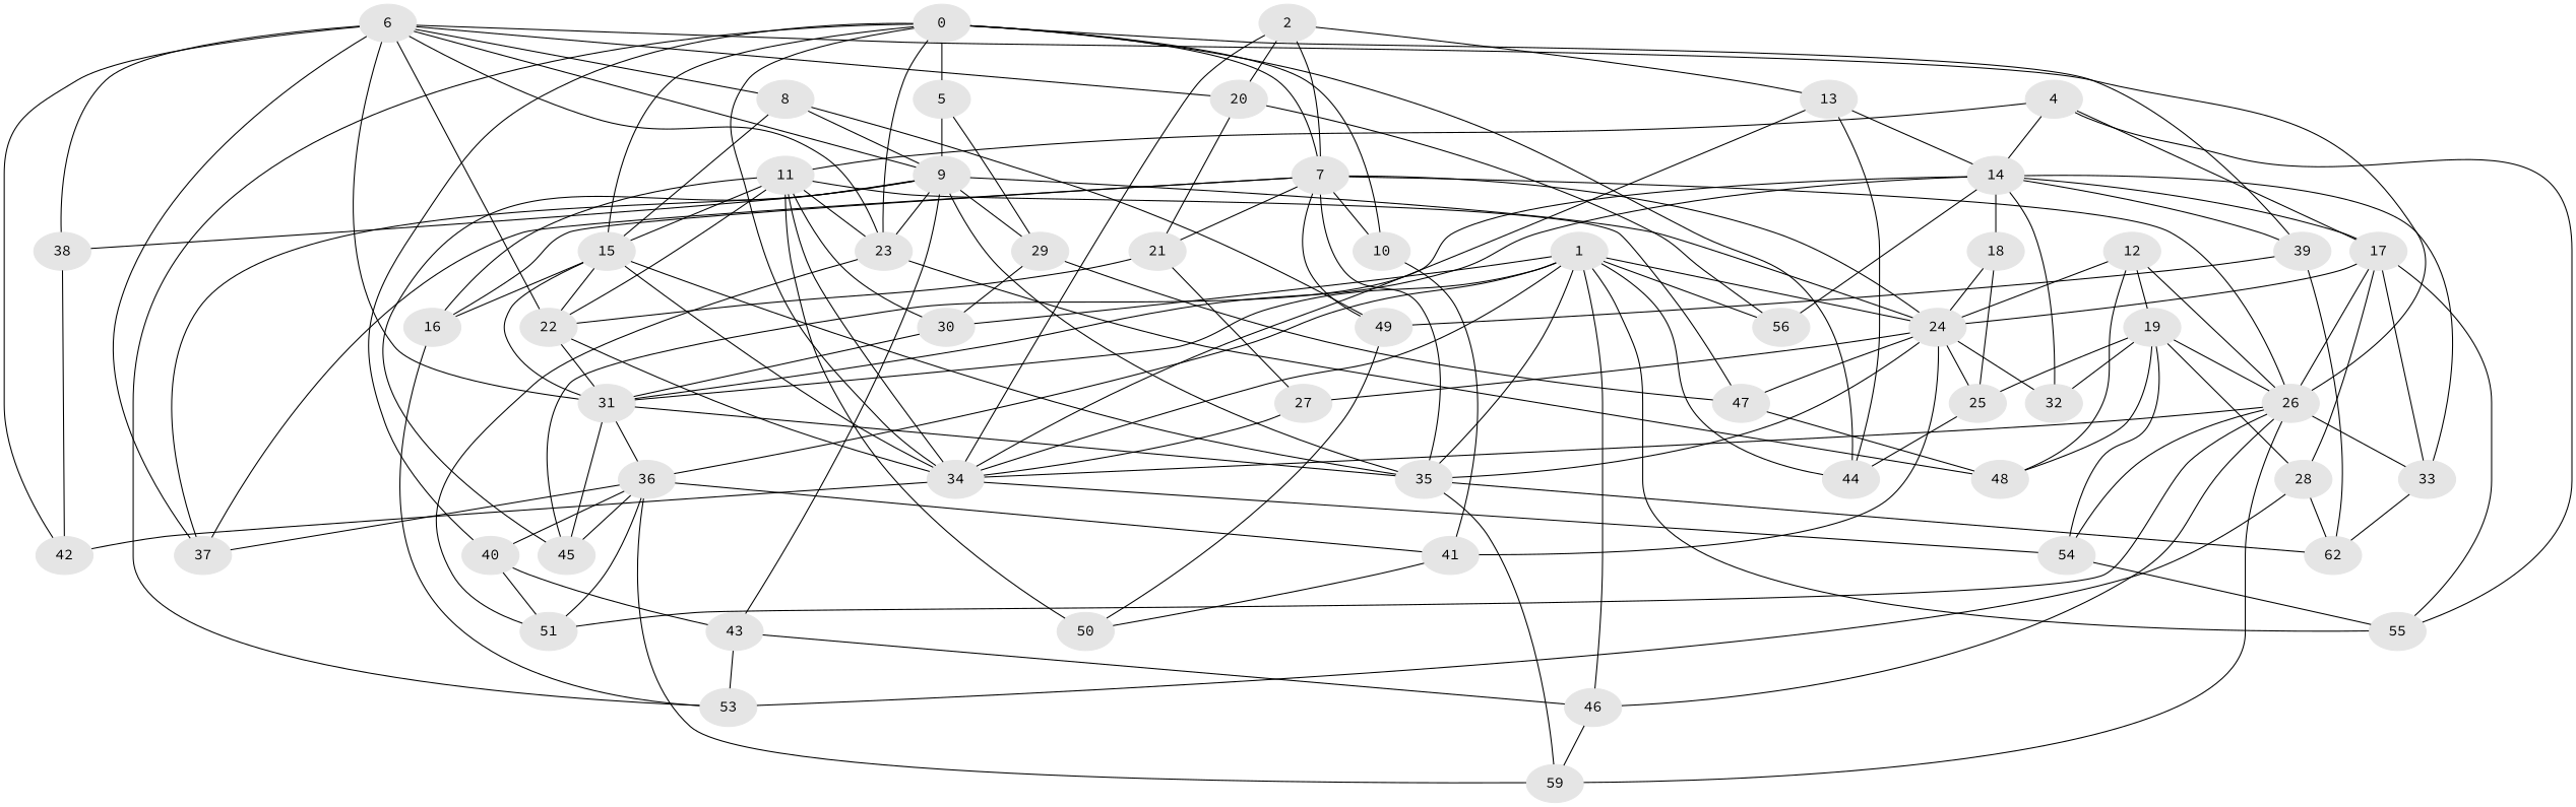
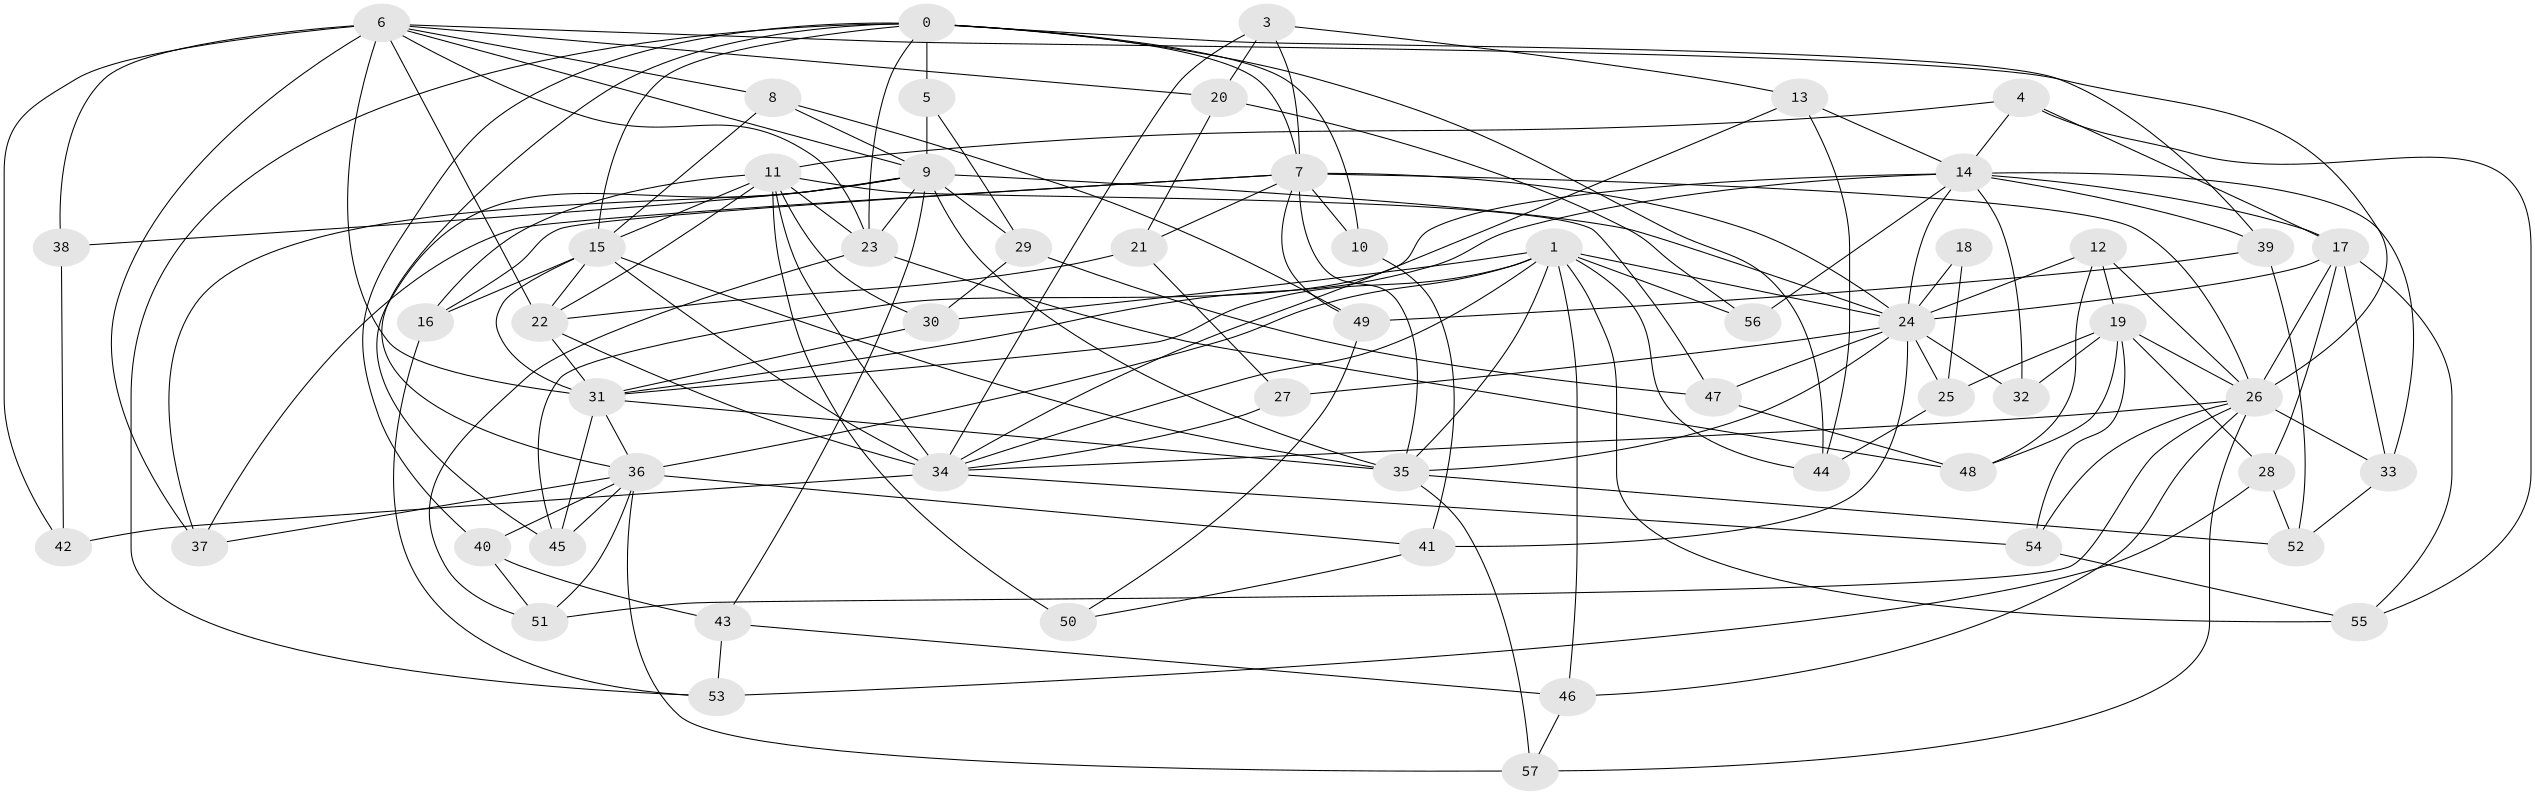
  graph {
    fontname="Source Code Pro"
    node [color=gray90 fontname="Source Code Pro" style=filled]
    edge [fontname="Source Code Pro" weight=1.0]
    1
    24
    30
    31
    34
    35
    36
    44
    46
    55
    56
    27
    41
    47
    32
    25
    45
    42
    54
-   57 [label=59]
-   52 [label=62]
+   57
+   52
    40
    37
    51
    n25 [label=0]
    5
    7
    10
    15
    23
    39
    53
    9
    29
    26
    16
    21
    49
    22
    48
    43
-   3 [label=2]
+   3
    13
    20
    14
    4
    11
    17
    50
    18
    33
    28
    38
    6
    8
    12
    19
    1 -- 24
    1 -- 30
    1 -- 31
    1 -- 34
    1 -- 35
    1 -- 36 [weight=2.0]
    1 -- 44
    1 -- 46
    1 -- 55
    1 -- 56 [weight=2.0]
    24 -- 35
    24 -- 27
    24 -- 41
    24 -- 47
    24 -- 32
    24 -- 25
    30 -- 31
    31 -- 35
    31 -- 36
    31 -- 45
    34 -- 42 [weight=2.0]
    34 -- 54
    35 -- 57
    35 -- 52
    36 -- 41
    36 -- 45
    36 -- 57
    36 -- 40
    36 -- 37
    36 -- 51
    46 -- 57
    27 -- 34
    41 -- 50
    47 -- 48
    25 -- 44
    54 -- 55
    40 -- 51
    40 -- 43
-   n25 -- 34
+   n25 -- 36
    n25 -- 44
    n25 -- 40
    n25 -- 5 [weight=2.0]
    n25 -- 7 [weight=2.0]
    n25 -- 10
    n25 -- 15
    n25 -- 23
    n25 -- 39
    n25 -- 53
    5 -- 9
    5 -- 29
    7 -- 24
    7 -- 35
    7 -- 37
    7 -- 10
    7 -- 26 [weight=2.0]
    7 -- 16
    7 -- 21
    7 -- 49
    10 -- 41
    15 -- 31
    15 -- 34
    15 -- 35
    15 -- 16
    15 -- 22
    23 -- 51
    23 -- 48
    39 -- 52
    39 -- 49
    9 -- 24
    9 -- 35
    9 -- 45
    9 -- 37
    9 -- 23
    9 -- 29
    9 -- 43
    9 -- 38
    29 -- 30
    29 -- 47
    26 -- 34
    26 -- 46
    26 -- 54
    26 -- 57
    26 -- 51
    26 -- 33
    16 -- 53
    21 -- 27
    21 -- 22
    49 -- 50
    22 -- 31 [weight=2.0]
    22 -- 34
    43 -- 46
    43 -- 53
    3 -- 34
    3 -- 7
    3 -- 13
    3 -- 20
    13 -- 34
    13 -- 44
    13 -- 14
    20 -- 56
    20 -- 21
    14 -- 31
    14 -- 56
    14 -- 32
    14 -- 45
    14 -- 39
    14 -- 17 [weight=2.0]
-   14 -- 18 [weight=2.0]
+   14 -- 24 [weight=2.0]
    14 -- 33
    4 -- 55
    4 -- 14
    4 -- 11
    4 -- 17
    11 -- 30
    11 -- 34
    11 -- 47
    11 -- 15
    11 -- 23
    11 -- 16
    11 -- 22
    11 -- 50 [weight=2.0]
    17 -- 24
    17 -- 55
    17 -- 26
    17 -- 33
    17 -- 28
    18 -- 24
    18 -- 25
    33 -- 52
    28 -- 52
    28 -- 53
    38 -- 42
    6 -- 31
    6 -- 42
    6 -- 37
    6 -- 23
    6 -- 9 [weight=2.0]
    6 -- 26
    6 -- 22 [weight=2.0]
    6 -- 20
    6 -- 38
    6 -- 8
    8 -- 15
    8 -- 9
    8 -- 49
    12 -- 24
    12 -- 26
    12 -- 48
    12 -- 19
    19 -- 32 [weight=2.0]
    19 -- 25
    19 -- 54
    19 -- 26
    19 -- 48
    19 -- 28
  }
